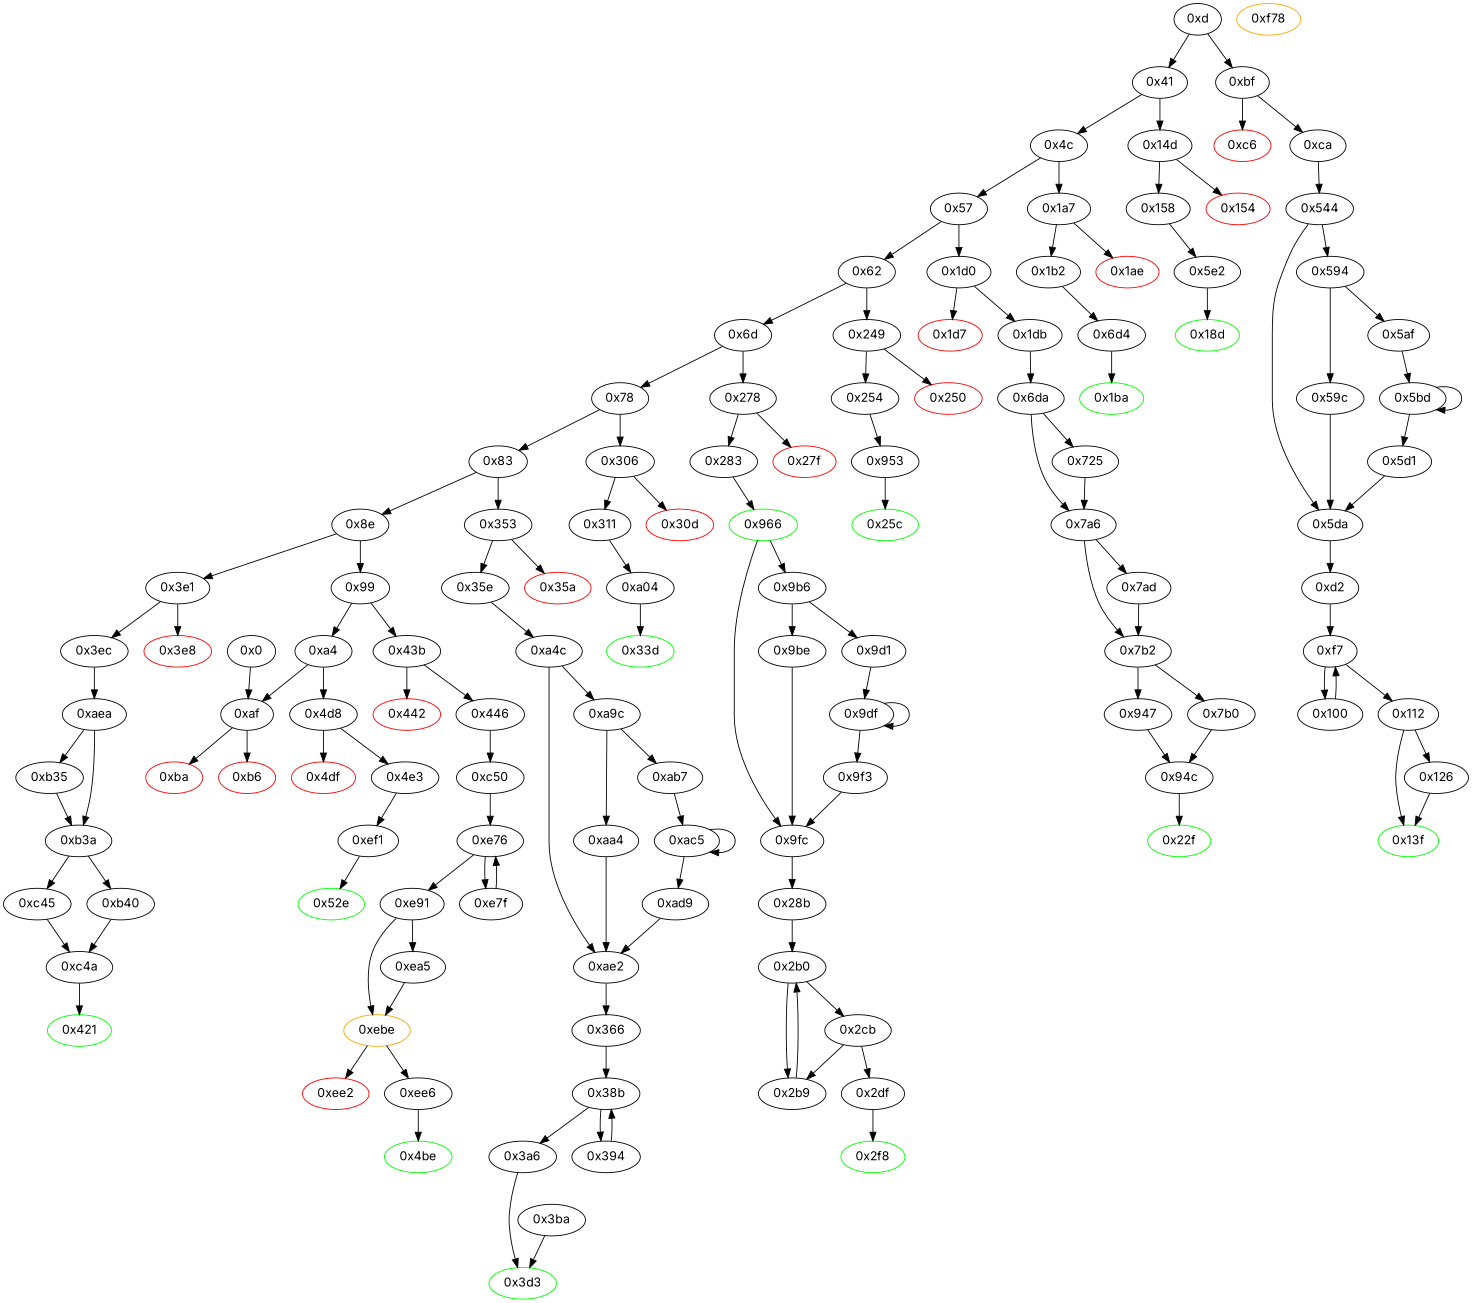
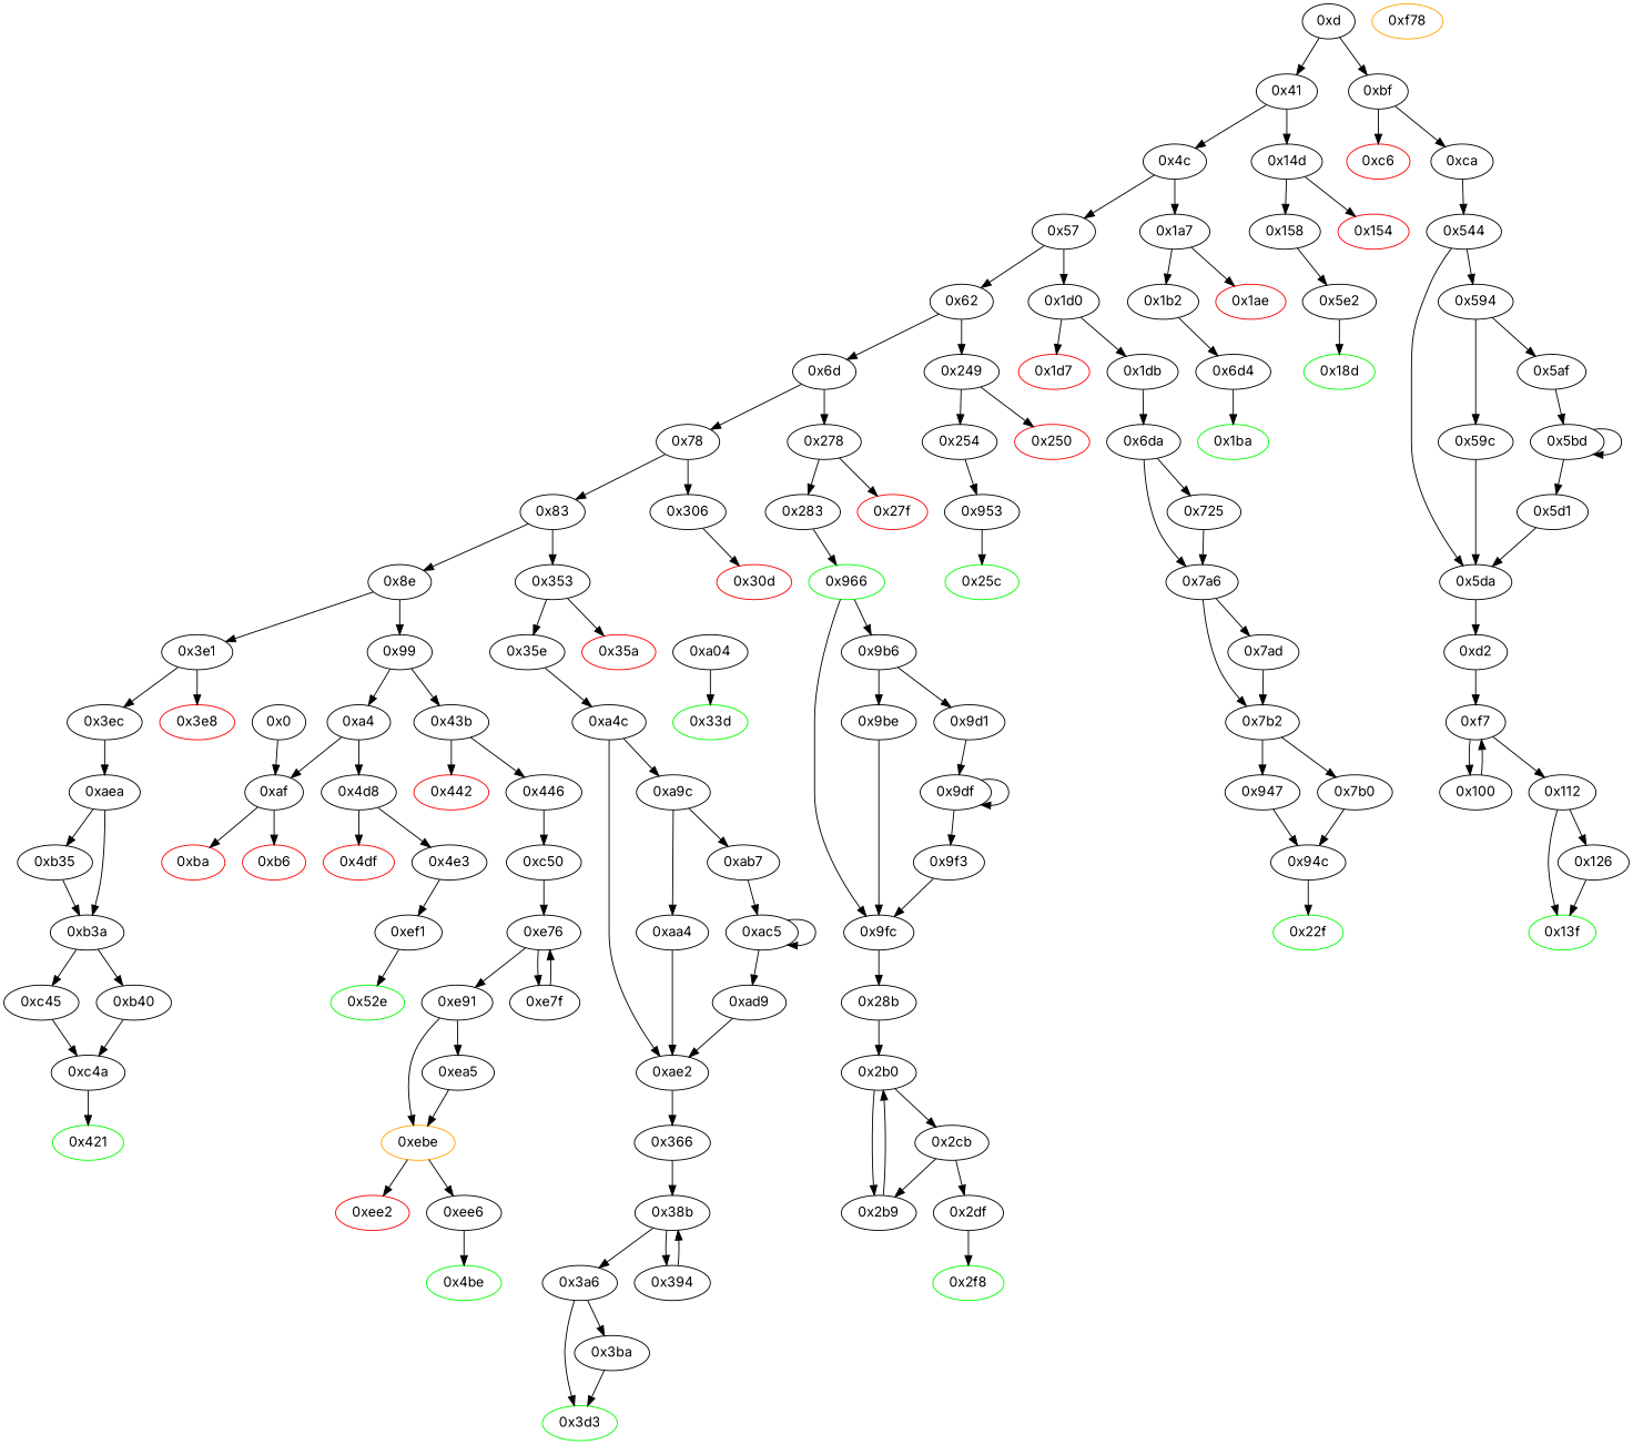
  digraph {
    fontname=Inter
    node [fillcolor=white fontname=Inter style=filled]
    edge [fontname=Inter]
    "0xb3a"
    "0xc45"
    "0xb40"
    "0xc4a"
    "0x52e" [color=green]
    "0x544"
    "0x5da"
    "0x594"
    "0xd2"
    "0x5af"
    "0x59c"
    "0xf7"
    "0x100"
    "0x112"
    "0x1b2"
    "0x6d4"
    "0x1ba" [color=green]
    "0xba" [color=red]
    "0xef1"
    "0x33d" [color=green]
    "0xa04"
    "0x35e"
    "0xa4c"
    "0xae2"
    "0xa9c"
    "0x25c" [color=green]
    "0x13f" [color=green]
    "0x953"
    "0x38b"
    "0x3a6"
    "0x394"
    "0x3d3" [color=green]
    "0x3ba"
    "0x22f" [color=green]
    "0x94c"
    "0x947"
    "0xb35"
    "0x966" [color=green]
    "0x9fc"
    "0x9b6"
    "0x28b"
    "0x9d1"
    "0x9be"
    "0xc6" [color=red]
    "0xbf"
    "0xca"
    "0x2b0"
    "0x2cb"
    "0x2b9"
    "0x283"
    "0x126"
    "0x254"
    "0x278"
    "0x27f" [color=red]
    "0x1d7" [color=red]
    "0xebe" [color=orange]
    "0xe91"
    "0xea5"
    "0xee2" [color=red]
    "0xee6"
    "0x1db"
    "0x6da"
    "0x725"
    "0x7a6"
    "0x18d" [color=green]
    "0x5e2"
    "0x158"
    "0x250" [color=red]
    "0x7b2"
    "0x7ad"
    "0x353"
    "0x35a" [color=red]
    "0xaea"
    "0x14d"
    "0x154" [color=red]
    "0x366"
    "0xaa4"
    "0xab7"
    "0x249"
    "0x1ae" [color=red]
    "0x421" [color=green]
    "0x5bd"
    "0x5d1"
    n84 [label="0x7b0"]
    "0xf78" [color=orange]
    "0x4df" [color=red]
    "0x442" [color=red]
    "0x9df"
    "0x9f3"
    "0xac5"
    "0xad9"
    "0x4be" [color=green]
    "0x3ec"
    "0x2df"
    "0x41"
    "0x4c"
    "0x57"
    "0x1a7"
    "0x2f8" [color=green]
    "0x8e"
    "0x3e1"
    "0x99"
    "0x3e8" [color=red]
    "0xa4"
    "0x43b"
    "0x306"
-   "0x311"
    "0x30d" [color=red]
    "0xb6" [color=red]
    "0x446"
    "0xc50"
    "0xe76"
    "0x62"
    "0x6d"
    "0x78"
    "0xaf"
    "0x4d8"
    "0x4e3"
    "0x0"
    "0xd"
    "0x1d0"
    "0x83"
    "0xe7f"
    "0xb3a" -> "0xc45"
    "0xb3a" -> "0xb40"
    "0xc45" -> "0xc4a"
    "0xb40" -> "0xc4a"
    "0xc4a" -> "0x421"
    "0x544" -> "0x5da"
    "0x544" -> "0x594"
    "0x5da" -> "0xd2"
    "0x594" -> "0x5af"
    "0x594" -> "0x59c"
    "0xd2" -> "0xf7"
    "0x5af" -> "0x5bd"
    "0x59c" -> "0x5da"
    "0xf7" -> "0x100"
    "0xf7" -> "0x112"
    "0x100" -> "0xf7"
    "0x112" -> "0x13f"
    "0x112" -> "0x126"
    "0x1b2" -> "0x6d4"
    "0x6d4" -> "0x1ba"
    "0xef1" -> "0x52e"
    "0xa04" -> "0x33d"
    "0x35e" -> "0xa4c"
    "0xa4c" -> "0xae2"
    "0xa4c" -> "0xa9c"
    "0xae2" -> "0x366"
    "0xa9c" -> "0xaa4"
    "0xa9c" -> "0xab7"
    "0x953" -> "0x25c"
    "0x38b" -> "0x3a6"
    "0x38b" -> "0x394"
    "0x3a6" -> "0x3d3"
+   "0x3a6" -> "0x3ba"
    "0x394" -> "0x38b"
    "0x3ba" -> "0x3d3"
    "0x94c" -> "0x22f"
    "0x947" -> "0x94c"
    "0xb35" -> "0xb3a"
    "0x966" -> "0x9fc"
    "0x966" -> "0x9b6"
    "0x9fc" -> "0x28b"
    "0x9b6" -> "0x9d1"
    "0x9b6" -> "0x9be"
    "0x28b" -> "0x2b0"
    "0x9d1" -> "0x9df"
    "0x9be" -> "0x9fc"
    "0xbf" -> "0xc6"
    "0xbf" -> "0xca"
    "0xca" -> "0x544"
    "0x2b0" -> "0x2cb"
    "0x2b0" -> "0x2b9"
    "0x2cb" -> "0x2b9"
    "0x2cb" -> "0x2df"
    "0x2b9" -> "0x2b0"
    "0x283" -> "0x966"
    "0x126" -> "0x13f"
    "0x254" -> "0x953"
    "0x278" -> "0x283"
    "0x278" -> "0x27f"
    "0xebe" -> "0xee2"
    "0xebe" -> "0xee6"
    "0xe91" -> "0xebe"
    "0xe91" -> "0xea5"
    "0xea5" -> "0xebe"
    "0xee6" -> "0x4be"
    "0x1db" -> "0x6da"
    "0x6da" -> "0x725"
    "0x6da" -> "0x7a6"
    "0x725" -> "0x7a6"
    "0x7a6" -> "0x7b2"
    "0x7a6" -> "0x7ad"
    "0x5e2" -> "0x18d"
    "0x158" -> "0x5e2"
    "0x7b2" -> "0x947"
    "0x7b2" -> n84
    "0x7ad" -> "0x7b2"
    "0x353" -> "0x35e"
    "0x353" -> "0x35a"
    "0xaea" -> "0xb3a"
    "0xaea" -> "0xb35"
    "0x14d" -> "0x158"
    "0x14d" -> "0x154"
    "0x366" -> "0x38b"
    "0xaa4" -> "0xae2"
    "0xab7" -> "0xac5"
    "0x249" -> "0x254"
    "0x249" -> "0x250"
    "0x5bd" -> "0x5bd"
    "0x5bd" -> "0x5d1"
    "0x5d1" -> "0x5da"
    n84 -> "0x94c"
    "0x9df" -> "0x9df"
    "0x9df" -> "0x9f3"
    "0x9f3" -> "0x9fc"
    "0xac5" -> "0xac5"
    "0xac5" -> "0xad9"
    "0xad9" -> "0xae2"
    "0x3ec" -> "0xaea"
    "0x2df" -> "0x2f8"
    "0x41" -> "0x14d"
    "0x41" -> "0x4c"
    "0x4c" -> "0x57"
    "0x4c" -> "0x1a7"
    "0x57" -> "0x62"
    "0x57" -> "0x1d0"
    "0x1a7" -> "0x1b2"
    "0x1a7" -> "0x1ae"
    "0x8e" -> "0x3e1"
    "0x8e" -> "0x99"
    "0x3e1" -> "0x3ec"
    "0x3e1" -> "0x3e8"
    "0x99" -> "0xa4"
    "0x99" -> "0x43b"
    "0xa4" -> "0xaf"
    "0xa4" -> "0x4d8"
    "0x43b" -> "0x442"
    "0x43b" -> "0x446"
-   "0x306" -> "0x311"
    "0x306" -> "0x30d"
-   "0x311" -> "0xa04"
    "0x446" -> "0xc50"
    "0xc50" -> "0xe76"
    "0xe76" -> "0xe91"
    "0xe76" -> "0xe7f"
    "0x62" -> "0x249"
    "0x62" -> "0x6d"
    "0x6d" -> "0x278"
    "0x6d" -> "0x78"
    "0x78" -> "0x306"
    "0x78" -> "0x83"
    "0xaf" -> "0xba"
    "0xaf" -> "0xb6"
    "0x4d8" -> "0x4df"
    "0x4d8" -> "0x4e3"
    "0x4e3" -> "0xef1"
    "0x0" -> "0xaf"
    "0xd" -> "0xbf"
    "0xd" -> "0x41"
    "0x1d0" -> "0x1d7"
    "0x1d0" -> "0x1db"
    "0x83" -> "0x353"
    "0x83" -> "0x8e"
    "0xe7f" -> "0xe76"
  }
